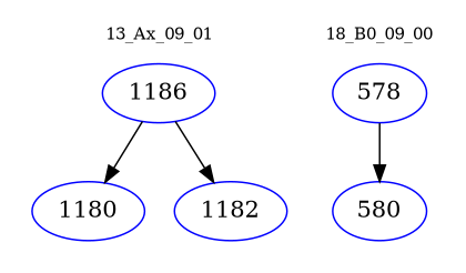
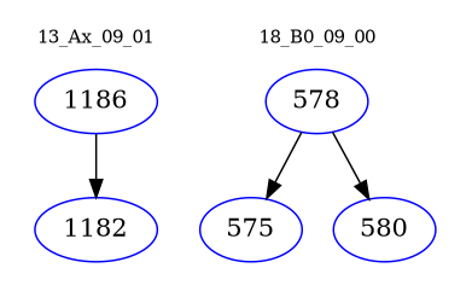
  digraph {
    node [color=blue]
    edge [color=black]
    n1 [label=1186]
-   n2 [label=1180]
    n3 [label=1182]
    n4 [label=578]
+   n5 [label=575]
    n6 [label=580]
    subgraph cluster_1 {
      color=white
      fontsize=10
      label="13_Ax_09_01"
      n1
-     n2
      n3
    }
    subgraph cluster_2 {
      color=white
      fontsize=10
      label="18_B0_09_00"
      n4
+     n5
      n6
    }
-   n1 -> n2
    n1 -> n3
+   n4 -> n5
    n4 -> n6
  }
